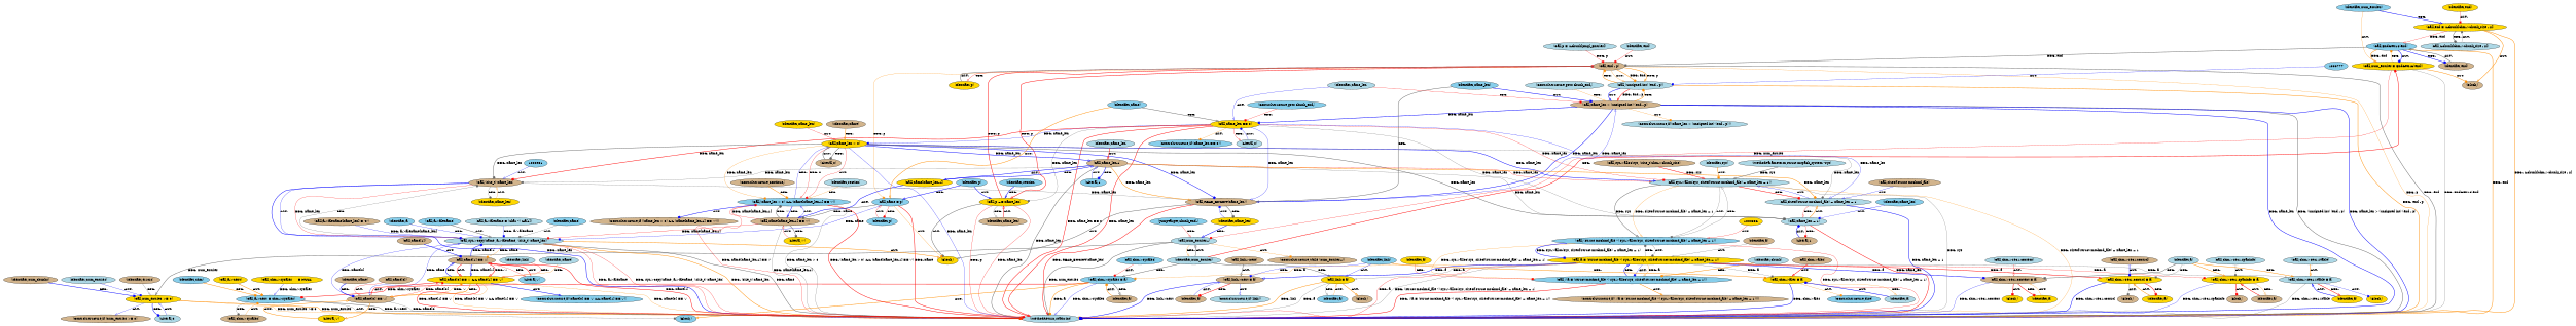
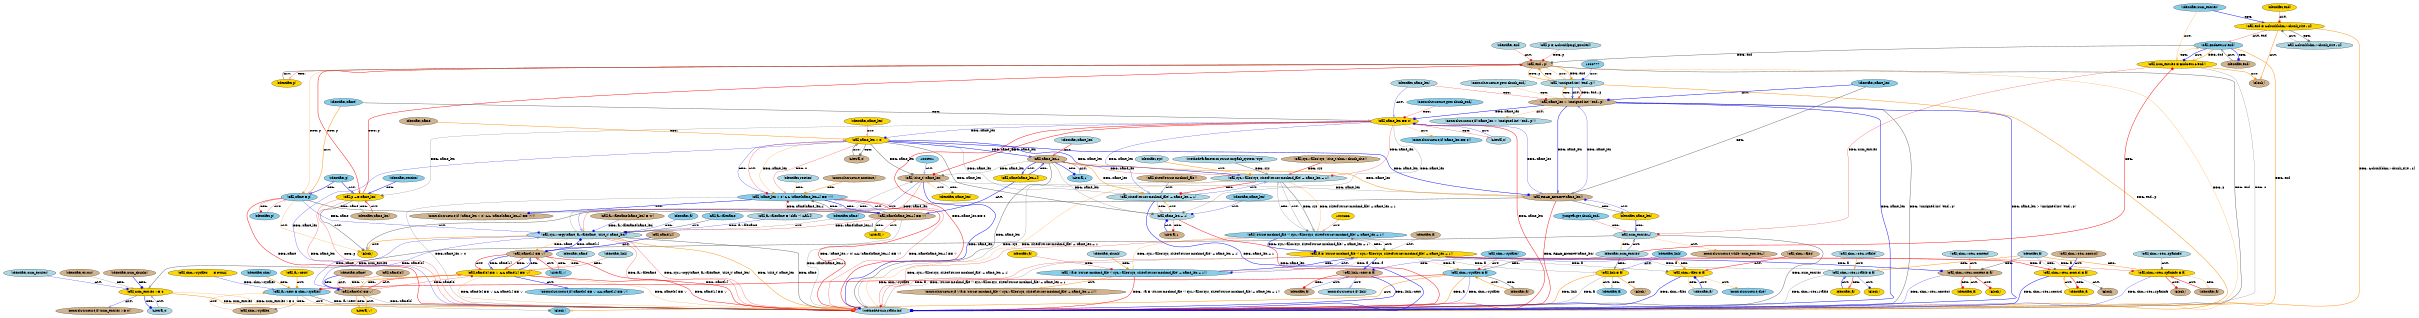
  digraph {
    node [fillcolor=tan style=filled]
    edge [arrowhead=onormal color=blue style=bold]
    n1 [fillcolor=gold label="(Call,end = &chunk[chm->chunk_size - 2])"]
    n2 [fillcolor=skyblue label="(Call,EndGetI16(end))"]
    n3 [label="(Block,)"]
    n4 [fillcolor=lightblue label="(MethodReturn,static int)"]
    n5 [fillcolor=lightblue label="(Call,&chunk[chm->chunk_size - 2])"]
    n6 [fillcolor=gold label="(Call,num_entries = EndGetI16(end))"]
    n7 [label="(Call,end - p)"]
    n8 [label="(Identifier,end)"]
    n9 [fillcolor=lightblue label="(Call,num_entries--)"]
    n10 [fillcolor=lightblue label="(Call,(unsigned int) (end - p))"]
    n11 [fillcolor=gold label="(Call,p += name_len)"]
    n12 [fillcolor=skyblue label="(Call,name = p)"]
    n13 [fillcolor=gold label="(Identifier,p)"]
    n14 [fillcolor=gold label="(Call,num_entries >= 0)"]
    n15 [fillcolor=lightblue label="(Identifier,num_entries)"]
    n16 [label="(ControlStructure,while (num_entries--))"]
    n17 [fillcolor=lightblue label="(Literal,0)"]
    n18 [label="(ControlStructure,if (num_entries >= 0))"]
    n19 [fillcolor=skyblue label="(Call,chm->sysfiles = fi)"]
    n20 [fillcolor=gold label="(Call,link = fi)"]
    n21 [label="(Call,name_len > (unsigned int) (end - p))"]
    n22 [fillcolor=gold label="(Block,)"]
    n23 [label="(Identifier,name_len)"]
    n24 [label="(Call,name[name_len-1] == '/')"]
    n25 [fillcolor=lightblue label="(Call,sys->copy(name, fi->filename, (size_t) name_len))"]
    n26 [fillcolor=skyblue label="(Identifier,p)"]
    n27 [label="(Call,READ_ENCINT(name_len))"]
    n28 [fillcolor=gold label="(Call,name_len == 0)"]
    n29 [fillcolor=lightblue label="(ControlStructure,if (name_len > (unsigned int) (end - p)))"]
    n30 [fillcolor=gold label="(Identifier,name_len)"]
    n31 [fillcolor=gold label="(Call,name_len > 0)"]
    n32 [fillcolor=lightblue label="(Call,sys->alloc(sys, sizeof(struct mschmd_file) + name_len + 1))"]
    n33 [fillcolor=lightblue label="(Call,sizeof(struct mschmd_file) + name_len + 1)"]
    n34 [fillcolor=lightblue label="(Call,name_len + 1)"]
    n35 [label="(Call,(size_t) name_len)"]
    n36 [fillcolor=skyblue label="(ControlStructure,if (name_len == 0))"]
    n37 [fillcolor=lightblue label="(Literal,0)"]
    n38 [fillcolor=skyblue label="(Call,(name_len > 0) && (name[name_len-1] == '/'))"]
    n39 [label="(Call,name_len-1)"]
    n40 [label="(Literal,0)"]
    n41 [fillcolor=skyblue label="(Call,(struct mschmd_file *) sys->alloc(sys, sizeof(struct mschmd_file) + name_len + 1))"]
    n42 [label="(Literal,1)"]
    n43 [fillcolor=gold label="(Identifier,name_len)"]
    n44 [label="(ControlStructure,if ((name_len > 0) && (name[name_len-1] == '/')))"]
    n45 [fillcolor=skyblue label="(Literal,1)"]
    n46 [fillcolor=gold label="(Call,name[name_len-1])"]
    n47 [fillcolor=gold label="(Literal,'/')"]
    n48 [fillcolor=skyblue label="(Call,!(fi = (struct mschmd_file *) sys->alloc(sys, sizeof(struct mschmd_file) + name_len + 1)))"]
    n49 [fillcolor=gold label="(Call,fi = (struct mschmd_file *) sys->alloc(sys, sizeof(struct mschmd_file) + name_len + 1))"]
    n50 [label="(ControlStructure,if (!(fi = (struct mschmd_file *) sys->alloc(sys, sizeof(struct mschmd_file) + name_len + 1))))"]
    n51 [label="(Call,chm->sec1.content = fi)"]
    n52 [fillcolor=gold label="(Call,chm->sec1.control = fi)"]
    n53 [fillcolor=gold label="(Call,chm->sec1.spaninfo = fi)"]
    n54 [fillcolor=lightblue label="(Call,chm->sec1.rtable = fi)"]
    n55 [label="(Call,link->next = fi)"]
    n56 [fillcolor=gold label="(Call,chm->files = fi)"]
    n57 [fillcolor=gold label="(Block,)"]
    n58 [fillcolor=gold label="(Identifier,fi)"]
    n59 [label="(Block,)"]
    n60 [fillcolor=gold label="(Identifier,fi)"]
    n61 [label="(Identifier,fi)"]
    n62 [label="(Block,)"]
    n63 [fillcolor=gold label="(Block,)"]
    n64 [fillcolor=gold label="(Identifier,fi)"]
    n65 [fillcolor=skyblue label="(Call,fi->next = chm->sysfiles)"]
    n66 [fillcolor=skyblue label="(Block,)"]
    n67 [label="(Identifier,fi)"]
    n68 [label="(Identifier,fi)"]
    n69 [fillcolor=lightblue label="(ControlStructure,if (link))"]
    n70 [fillcolor=skyblue label="(ControlStructure,else)"]
    n71 [fillcolor=lightblue label="(Identifier,fi)"]
    n72 [fillcolor=skyblue label="(Identifier,fi)"]
    n73 [label="(Block,)"]
    n74 [label="(Call,chm->sysfiles)"]
    n75 [label="(Call,name[0] == ':')"]
    n76 [label="(Call,name[1] == ':')"]
    n77 [fillcolor=gold label="(Call,name[0] == ':' && name[1] == ':')"]
    n78 [fillcolor=gold label="(Literal,':')"]
    n79 [fillcolor=skyblue label="(Literal,':')"]
    n80 [fillcolor=skyblue label="(ControlStructure,if (name[0] == ':' && name[1] == ':'))"]
-   n81 [label="(Call,link->next)"]
    n82 [fillcolor=lightblue label="(Identifier,section)"]
    n83 [label="(Identifier,num_chunks)"]
    n84 [fillcolor=lightblue label="(Call,fi->filename = (char *) &fi[1])"]
    n85 [fillcolor=skyblue label="(ControlStructure,goto chunk_end;)"]
    n86 [label="(Identifier,name)"]
    n87 [fillcolor=skyblue label="(Identifier,num_entries)"]
    n88 [fillcolor=lightblue label="(Identifier,num_entries)"]
    n89 [fillcolor=gold label="(Call,chm->sysfiles      = NULL)"]
    n90 [fillcolor=lightblue label="(Call,p = &chunk[pmgl_Entries])"]
    n91 [label="(ControlStructure,continue;)"]
    n92 [fillcolor=lightblue label="(Identifier,chunk)"]
    n93 [fillcolor=skyblue label="(Identifier,chm)"]
    n94 [fillcolor=skyblue label="(Identifier,section)"]
    n95 [fillcolor=lightblue label="(Identifier,fi)"]
    n96 [fillcolor=skyblue label="(Identifier,name)"]
    n97 [label="(Identifier,name)"]
    n98 [fillcolor=gold label="(Identifier,fi)"]
    n99 [fillcolor=skyblue label="(Identifier,p)"]
    n100 [fillcolor=lightblue label="(Identifier,name_len)"]
    n101 [fillcolor=lightblue label="(Identifier,sys)"]
    n102 [label="(Call,chm->sec1.control)"]
    n103 [label="(Call,fi->filename[name_len] = '\0')"]
    n104 [fillcolor=gold label="(Identifier,end)"]
    n105 [label="(Identifier,errors)"]
    n106 [fillcolor=skyblue label="(JumpTarget,chunk_end:)"]
    n107 [fillcolor=skyblue label="(Identifier,name_len)"]
    n108 [fillcolor=lightblue label="(Call,chm->sec1.rtable)"]
    n109 [fillcolor=skyblue label="(Identifier,fi)"]
    n110 [fillcolor=lightblue label="(Identifier,link)"]
    n111 [fillcolor=lightblue label="(Identifier,name)"]
    n112 [fillcolor=lightblue label="(MethodParameterIn,struct mspack_system *sys)"]
    n113 [fillcolor=lightblue label="(Call,chm->sec1.content)"]
    n114 [fillcolor=lightblue label="(Identifier,end)"]
    n115 [label="(Call,sizeof(struct mschmd_file))"]
    n116 [fillcolor=gold label="(Call,fi->next)"]
    n117 [fillcolor=lightblue label="(Identifier,name_len)"]
    n118 [label="(Identifier,fi)"]
    n119 [fillcolor=skyblue label="(Identifier,name)"]
    n120 [label="(Call,name[1])"]
    n121 [label="(Call,chm->files)"]
    n122 [label="(Call,name[0])"]
    n123 [fillcolor=skyblue label="(Call,fi->filename)"]
    n124 [fillcolor=skyblue label="(Identifier,link)"]
    n125 [label="(Call,sys->alloc(sys, (size_t)chm->chunk_size))"]
    n126 [fillcolor=skyblue label="(Call,chm->sysfiles)"]
    n127 [fillcolor=skyblue label="(Identifier,name_len)"]
    n128 [fillcolor=lightblue label="(Call,chm->sec1.spaninfo)"]
    n129 [fillcolor=lightblue label="(ControlStructure,goto chunk_end;)"]
    n130 [fillcolor=gold label="(Identifier,name_len)"]
    1000777 [fillcolor=skyblue]
    1000836 [fillcolor=gold]
    1000901 [fillcolor=skyblue]
-   n1 -> n2 [color=red label="DDG: end" style=solid]
+   n1 -> n2 [color=red label="AST: end" style=solid]
    n1 -> n3 [color=darkorange label="AST: "]
    n1 -> n4 [arrowhead=box color=darkorange label="DDG: &chunk[chm->chunk_size - 2]"]
    n1 -> n5 [arrowhead=box color=gray40 label="CFG: "]
    n2 -> n4 [color=darkorange label="DDG: end"]
    n2 -> n6 [arrowhead=box label="AST: "]
    n2 -> n6 [color=darkorange label="DDG: end"]
    n2 -> n7 [arrowhead=box color=gray40 label="DDG: end"]
    n2 -> n8 [arrowhead=box label="CFG: "]
    n5 -> n1 [arrowhead=box color=gray40 label="AST: " style=solid]
    n6 -> n2 [arrowhead=box color=darkorange label="CFG: " style=solid]
    n6 -> n3 [arrowhead=box color=darkorange label="AST: "]
-   n6 -> n4 [color=gray40 label="DDG: EndGetI16(end)" style=solid]
+   n6 -> n4 [color=gray40 label="DDG: 0" style=solid]
    n6 -> n9 [arrowhead=box color=red label="DDG: num_entries" style=solid]
    n7 -> n4 [color=darkorange label="DDG: p" style=solid]
    n7 -> n4 [arrowhead=box color=gray40 label="DDG: end"]
    n7 -> n10 [color=darkorange label="AST: " style=solid]
    n7 -> n10 [arrowhead=box color=darkorange label="DDG: end"]
    n7 -> n10 [color=darkorange label="DDG: p"]
    n7 -> n11 [color=red label="DDG: p"]
    n7 -> n12 [arrowhead=box color=darkorange label="DDG: p" style=solid]
    n7 -> n13 [color=red label="CFG: " style=solid]
    n8 -> n2 [color=gray40 label="AST: "]
    n9 -> n4 [arrowhead=box color=gray40 label="DDG: num_entries"]
    n9 -> n14 [color=gray40 label="DDG: num_entries"]
    n9 -> n15 [color=darkorange label="CFG: " style=solid]
    n9 -> n16 [arrowhead=box color=darkorange label="AST: " style=solid]
    n10 -> n4 [color=darkorange label="DDG: end - p"]
    n10 -> n7 [arrowhead=box color=darkorange label="CFG: "]
    n10 -> n21 [label="AST: "]
    n10 -> n21 [color=red label="DDG: end - p"]
    n11 -> n4 [arrowhead=box color=red label="DDG: p" style=solid]
    n11 -> n4 [arrowhead=box color=red label="DDG: name_len" style=solid]
    n11 -> n7 [arrowhead=box color=red label="DDG: p"]
    n11 -> n22 [arrowhead=box color=gray40 label="AST: "]
    n11 -> n23 [color=gray40 label="CFG: " style=solid]
    n12 -> n4 [color=red label="DDG: name"]
    n12 -> n22 [arrowhead=box color=darkorange label="AST: " style=solid]
    n12 -> n24 [arrowhead=box color=gray40 label="DDG: name"]
    n12 -> n25 [arrowhead=box label="DDG: name" style=solid]
    n12 -> n26 [arrowhead=box color=red label="CFG: " style=solid]
    n13 -> n7 [color=gray40 label="AST: "]
    n14 -> n4 [color=darkorange label="DDG: num_entries"]
    n14 -> n4 [color=darkorange label="DDG: num_entries >= 0" style=solid]
    n14 -> n17 [arrowhead=box label="CFG: "]
    n14 -> n18 [label="AST: " style=solid]
    n15 -> n6 [arrowhead=box color=red label="CFG: "]
    n15 -> n9 [color=gray40 label="AST: "]
    n15 -> n19 [color=gray40 label="CFG: "]
    n15 -> n20 [color=gray40 label="CFG: "]
    n17 -> n14 [label="AST: " style=solid]
    n19 -> n4 [arrowhead=box color=darkorange label="DDG: fi"]
    n19 -> n4 [label="DDG: chm->sysfiles" style=solid]
    n19 -> n65 [arrowhead=box color=red label="DDG: chm->sysfiles"]
    n19 -> n66 [color=darkorange label="AST: "]
    n19 -> n67 [color=gray40 label="CFG: "]
    n20 -> n4 [arrowhead=box color=darkorange label="DDG: link"]
    n20 -> n4 [color=gray40 label="DDG: fi" style=solid]
    n20 -> n72 [color=gray40 label="CFG: " style=solid]
    n20 -> n73 [color=darkorange label="AST: "]
    n21 -> n4 [arrowhead=box color=gray40 label="DDG: (unsigned int) (end - p)"]
    n21 -> n4 [label="DDG: name_len > (unsigned int) (end - p)"]
    n21 -> n4 [label="DDG: name_len"]
    n21 -> n10 [arrowhead=box color=darkorange label="CFG: "]
    n21 -> n27 [label="DDG: name_len"]
    n21 -> n28 [arrowhead=box label="DDG: name_len"]
    n21 -> n29 [arrowhead=box color=darkorange label="AST: " style=solid]
    n23 -> n11 [color=red label="AST: "]
    n24 -> n4 [arrowhead=box color=gray40 label="DDG: name[name_len-1]" style=solid]
    n24 -> n25 [arrowhead=box color=red label="DDG: name[name_len-1]" style=solid]
    n24 -> n38 [label="AST: " style=solid]
    n24 -> n38 [arrowhead=box color=red label="DDG: name[name_len-1]" style=solid]
    n24 -> n38 [arrowhead=box color=gray40 label="DDG: '/'"]
    n24 -> n47 [arrowhead=box color=gray40 label="CFG: "]
    n25 -> n4 [arrowhead=box color=red label="DDG: fi->filename" style=solid]
    n25 -> n4 [arrowhead=box color=red label="DDG: sys->copy(name, fi->filename, (size_t) name_len)" style=solid]
    n25 -> n4 [arrowhead=box color=darkorange label="DDG: (size_t) name_len"]
    n25 -> n4 [color=gray40 label="DDG: name"]
    n25 -> n22 [color=darkorange label="AST: "]
    n25 -> n35 [arrowhead=box color=gray40 label="CFG: " style=solid]
    n25 -> n75 [label="DDG: name" style=solid]
    n25 -> n76 [arrowhead=box color=darkorange label="DDG: name" style=solid]
    n26 -> n12 [color=red label="AST: " style=solid]
    n27 -> n4 [color=red label="DDG: READ_ENCINT(name_len)"]
    n27 -> n21 [label="DDG: name_len" style=solid]
    n27 -> n22 [color=gray40 label="AST: "]
    n27 -> n30 [arrowhead=box color=gray40 label="CFG: "]
    n28 -> n4 [color=red label="DDG: name_len == 0"]
    n28 -> n4 [color=red label="DDG: name_len"]
    n28 -> n11 [arrowhead=box color=gray40 label="DDG: name_len" style=solid]
    n28 -> n27 [label="DDG: name_len" style=solid]
    n28 -> n31 [arrowhead=box label="DDG: name_len" style=solid]
    n28 -> n32 [arrowhead=box color=red label="DDG: name_len" style=solid]
    n28 -> n33 [label="DDG: name_len" style=solid]
    n28 -> n34 [arrowhead=box color=gray40 label="DDG: name_len" style=solid]
    n28 -> n35 [arrowhead=box color=red label="DDG: name_len"]
    n28 -> n36 [arrowhead=box color=darkorange label="AST: " style=solid]
    n28 -> n37 [color=red label="CFG: " style=solid]
    n30 -> n9 [label="CFG: "]
    n30 -> n27 [arrowhead=box label="AST: " style=solid]
    n31 -> n4 [label="DDG: name_len" style=solid]
    n31 -> n27 [arrowhead=box label="DDG: name_len"]
    n31 -> n32 [label="DDG: name_len"]
    n31 -> n33 [arrowhead=box color=gray40 label="DDG: name_len" style=solid]
    n31 -> n34 [arrowhead=box color=gray40 label="DDG: name_len"]
    n31 -> n35 [arrowhead=box color=gray40 label="DDG: name_len"]
    n31 -> n38 [arrowhead=box color=red label="AST: " style=solid]
    n31 -> n38 [arrowhead=box color=darkorange label="DDG: name_len" style=solid]
    n31 -> n38 [color=red label="DDG: 0" style=solid]
    n31 -> n39 [label="DDG: name_len"]
    n31 -> n40 [arrowhead=box color=gray40 label="CFG: "]
    n32 -> n4 [color=gray40 label="DDG: sys" style=solid]
    n32 -> n4 [color=darkorange label="DDG: sizeof(struct mschmd_file) + name_len + 1" style=solid]
    n32 -> n33 [arrowhead=box color=red label="CFG: "]
    n32 -> n41 [arrowhead=box color=gray40 label="AST: " style=solid]
    n32 -> n41 [color=gray40 label="DDG: sys"]
    n32 -> n41 [color=darkorange label="DDG: sizeof(struct mschmd_file) + name_len + 1" style=solid]
    n33 -> n4 [arrowhead=box label="DDG: name_len + 1"]
    n33 -> n32 [label="AST: " style=solid]
    n33 -> n34 [color=red label="CFG: " style=solid]
    n34 -> n4 [arrowhead=box color=red label="DDG: name_len"]
    n34 -> n33 [color=darkorange label="AST: "]
    n34 -> n42 [arrowhead=box color=red label="CFG: " style=solid]
    n35 -> n4 [arrowhead=box label="DDG: name_len"]
    n35 -> n25 [label="AST: " style=solid]
    n35 -> n25 [color=red label="DDG: name_len" style=solid]
    n35 -> n27 [color=gray40 label="DDG: name_len" style=solid]
    n35 -> n43 [arrowhead=box color=gray40 label="CFG: " style=solid]
    n37 -> n28 [arrowhead=box label="AST: " style=solid]
    n38 -> n4 [color=gray40 label="DDG: name_len > 0" style=solid]
    n38 -> n4 [color=red label="DDG: (name_len > 0) && (name[name_len-1] == '/')"]
    n38 -> n4 [arrowhead=box color=red label="DDG: name[name_len-1] == '/'" style=solid]
    n38 -> n24 [label="CFG: "]
    n38 -> n31 [label="CFG: " style=solid]
    n38 -> n44 [arrowhead=box label="AST: "]
    n39 -> n4 [color=gray40 label="DDG: name_len"]
    n39 -> n27 [color=darkorange label="DDG: name_len"]
    n39 -> n32 [color=red label="DDG: name_len" style=solid]
    n39 -> n33 [arrowhead=box color=darkorange label="DDG: name_len"]
    n39 -> n34 [color=gray40 label="DDG: name_len" style=solid]
    n39 -> n35 [arrowhead=box color=gray40 label="DDG: name_len" style=solid]
    n39 -> n45 [arrowhead=box label="CFG: "]
    n39 -> n46 [label="AST: "]
    n40 -> n31 [color=gray40 label="AST: "]
    n41 -> n4 [arrowhead=box color=red label="DDG: sys->alloc(sys, sizeof(struct mschmd_file) + name_len + 1)" style=solid]
    n41 -> n32 [color=gray40 label="CFG: " style=solid]
    n41 -> n48 [color=darkorange label="DDG: sys->alloc(sys, sizeof(struct mschmd_file) + name_len + 1)" style=solid]
    n41 -> n49 [arrowhead=box color=gray40 label="AST: " style=solid]
    n41 -> n49 [arrowhead=box label="DDG: sys->alloc(sys, sizeof(struct mschmd_file) + name_len + 1)"]
    n42 -> n34 [arrowhead=box label="AST: "]
    n43 -> n35 [color=darkorange label="AST: " style=solid]
    n45 -> n39 [label="AST: " style=solid]
    n46 -> n24 [label="AST: "]
    n46 -> n39 [label="CFG: "]
    n47 -> n24 [color=red label="AST: " style=solid]
    n48 -> n4 [color=red label="DDG: !(fi = (struct mschmd_file *) sys->alloc(sys, sizeof(struct mschmd_file) + name_len + 1))"]
    n48 -> n49 [label="CFG: "]
    n48 -> n50 [color=darkorange label="AST: "]
    n49 -> n4 [color=red label="DDG: fi" style=solid]
    n49 -> n4 [color=gray40 label="DDG: (struct mschmd_file *) sys->alloc(sys, sizeof(struct mschmd_file) + name_len + 1)" style=solid]
    n49 -> n19 [arrowhead=box color=darkorange label="DDG: fi" style=solid]
    n49 -> n20 [color=gray40 label="DDG: fi" style=solid]
    n49 -> n41 [arrowhead=box color=gray40 label="CFG: " style=solid]
    n49 -> n48 [arrowhead=box label="AST: " style=solid]
    n49 -> n48 [color=darkorange label="DDG: fi" style=solid]
    n49 -> n51 [arrowhead=box label="DDG: fi"]
    n49 -> n52 [color=red label="DDG: fi"]
    n49 -> n53 [arrowhead=box color=red label="DDG: fi" style=solid]
    n49 -> n54 [color=gray40 label="DDG: fi" style=solid]
    n49 -> n55 [label="DDG: fi"]
    n49 -> n56 [arrowhead=box color=gray40 label="DDG: fi" style=solid]
    n51 -> n4 [arrowhead=box label="DDG: chm->sec1.content" style=solid]
    n51 -> n57 [arrowhead=box color=red label="AST: "]
    n51 -> n58 [arrowhead=box color=red label="CFG: "]
    n52 -> n4 [label="DDG: chm->sec1.control"]
    n52 -> n59 [arrowhead=box color=gray40 label="AST: " style=solid]
    n52 -> n60 [arrowhead=box color=red label="CFG: "]
    n53 -> n4 [arrowhead=box label="DDG: chm->sec1.spaninfo" style=solid]
    n53 -> n61 [color=darkorange label="CFG: " style=solid]
    n53 -> n62 [arrowhead=box color=red label="AST: "]
    n54 -> n4 [color=gray40 label="DDG: chm->sec1.rtable" style=solid]
    n54 -> n63 [arrowhead=box label="AST: " style=solid]
    n54 -> n64 [color=red label="CFG: "]
    n55 -> n4 [arrowhead=box label="DDG: link->next"]
    n55 -> n68 [arrowhead=box color=red label="CFG: "]
    n55 -> n69 [label="AST: " style=solid]
    n56 -> n4 [arrowhead=box label="DDG: chm->files"]
    n56 -> n70 [arrowhead=box color=darkorange label="AST: " style=solid]
    n56 -> n71 [color=darkorange label="CFG: " style=solid]
    n58 -> n51 [color=darkorange label="AST: " style=solid]
    n60 -> n52 [color=darkorange label="AST: "]
    n61 -> n53 [color=red label="AST: "]
    n64 -> n54 [label="AST: "]
    n65 -> n4 [color=gray40 label="DDG: fi->next"]
    n65 -> n66 [arrowhead=box color=gray40 label="AST: " style=solid]
    n65 -> n74 [arrowhead=box color=gray40 label="CFG: " style=solid]
    n67 -> n19 [arrowhead=box color=darkorange label="AST: "]
    n68 -> n55 [label="AST: " style=solid]
    n71 -> n56 [arrowhead=box label="AST: "]
    n72 -> n20 [color=darkorange label="AST: " style=solid]
    n74 -> n65 [arrowhead=box color=darkorange label="AST: " style=solid]
    n75 -> n4 [arrowhead=box color=gray40 label="DDG: name[0]" style=solid]
    n75 -> n25 [label="DDG: name[0]" style=solid]
    n75 -> n77 [color=red label="AST: "]
    n75 -> n77 [arrowhead=box color=red label="DDG: name[0]" style=solid]
    n75 -> n77 [arrowhead=box color=darkorange label="DDG: ':'" style=solid]
    n75 -> n78 [color=darkorange label="CFG: "]
    n76 -> n4 [arrowhead=box color=red label="DDG: name[1]"]
    n76 -> n25 [arrowhead=box label="DDG: name[1]"]
    n76 -> n77 [color=red label="AST: "]
    n76 -> n77 [label="DDG: name[1]"]
    n76 -> n77 [color=red label="DDG: ':'"]
    n76 -> n79 [color=red label="CFG: " style=solid]
    n77 -> n4 [arrowhead=box color=darkorange label="DDG: name[0] == ':' && name[1] == ':'" style=solid]
    n77 -> n4 [color=darkorange label="DDG: name[0] == ':'" style=solid]
    n77 -> n4 [color=red label="DDG: name[1] == ':'"]
    n77 -> n75 [color=darkorange label="CFG: "]
    n77 -> n76 [label="CFG: "]
    n77 -> n80 [label="AST: "]
    n78 -> n75 [color=darkorange label="AST: "]
    n79 -> n76 [color=red label="AST: "]
-   n81 -> n55 [color=gray40 label="AST: "]
    n82 -> n38 [color=darkorange label="CFG: " style=solid]
    n83 -> n14 [arrowhead=box label="CFG: "]
    n84 -> n25 [arrowhead=box label="DDG: fi->filename" style=solid]
    n85 -> n28 [arrowhead=box color=red label="CFG: " style=solid]
    n86 -> n75 [arrowhead=box label="CFG: "]
    n87 -> n1 [label="CFG: "]
    n87 -> n6 [color=darkorange label="AST: " style=solid]
    n88 -> n14 [arrowhead=box label="AST: " style=solid]
    n89 -> n65 [label="DDG: chm->sysfiles" style=solid]
    n90 -> n7 [arrowhead=box color=red label="DDG: p" style=solid]
    n91 -> n38 [arrowhead=box color=darkorange label="CFG: "]
    n92 -> n48 [arrowhead=box color=darkorange label="CFG: "]
    n93 -> n65 [arrowhead=box color=darkorange label="CFG: "]
    n94 -> n11 [label="CFG: "]
    n95 -> n51 [arrowhead=box color=gray40 label="CFG: "]
    n95 -> n52 [arrowhead=box color=gray40 label="CFG: " style=solid]
    n95 -> n53 [color=darkorange label="CFG: "]
    n95 -> n54 [color=darkorange label="CFG: "]
    n96 -> n25 [arrowhead=box color=gray40 label="AST: " style=solid]
    n97 -> n31 [color=darkorange label="CFG: "]
    n98 -> n48 [arrowhead=box color=red label="CFG: " style=solid]
    n99 -> n11 [label="AST: "]
    n99 -> n12 [label="CFG: "]
    n100 -> n39 [color=red label="AST: "]
    n101 -> n32 [arrowhead=box color=darkorange label="AST: "]
    n102 -> n52 [arrowhead=box label="AST: "]
    n103 -> n25 [arrowhead=box label="DDG: fi->filename[name_len]" style=solid]
    n104 -> n1 [arrowhead=box color=red label="AST: " style=solid]
    n105 -> n14 [color=gray40 label="CFG: " style=solid]
    n106 -> n9 [color=red label="CFG: " style=solid]
    n107 -> n21 [arrowhead=box label="AST: "]
    n107 -> n27 [color=gray40 label="CFG: "]
    n108 -> n54 [color=darkorange label="AST: "]
    n109 -> n25 [arrowhead=box label="CFG: " style=solid]
    n110 -> n77 [color=red label="CFG: " style=solid]
    n111 -> n77 [color=darkorange label="CFG: " style=solid]
    n112 -> n32 [color=gray40 label="DDG: sys"]
    n113 -> n51 [color=red label="AST: " style=solid]
    n114 -> n7 [arrowhead=box color=red label="AST: " style=solid]
    n115 -> n33 [label="AST: " style=solid]
    n116 -> n65 [arrowhead=box color=darkorange label="AST: "]
    n117 -> n21 [arrowhead=box color=red label="CFG: " style=solid]
    n117 -> n28 [label="AST: " style=solid]
    n118 -> n49 [color=gray40 label="AST: " style=solid]
    n119 -> n12 [color=darkorange label="AST: "]
    n119 -> n28 [color=gray40 label="CFG: "]
    n120 -> n76 [arrowhead=box label="AST: "]
    n121 -> n56 [color=red label="AST: "]
    n122 -> n75 [color=red label="AST: " style=solid]
    n123 -> n25 [color=gray40 label="AST: "]
    n124 -> n20 [label="AST: " style=solid]
    n124 -> n55 [arrowhead=box label="CFG: " style=solid]
    n124 -> n56 [arrowhead=box color=darkorange label="CFG: "]
    n125 -> n32 [color=red label="DDG: sys"]
    n126 -> n19 [arrowhead=box color=red label="AST: " style=solid]
    n127 -> n34 [arrowhead=box label="AST: " style=solid]
    n128 -> n53 [arrowhead=box color=gray40 label="AST: " style=solid]
    n129 -> n21 [color=darkorange label="CFG: " style=solid]
    n130 -> n31 [color=red label="AST: " style=solid]
    1000777 -> n10 [arrowhead=box label="AST: " style=solid]
    1000836 -> n41 [color=red label="AST: " style=solid]
    1000901 -> n35 [label="AST: " style=solid]
  }
